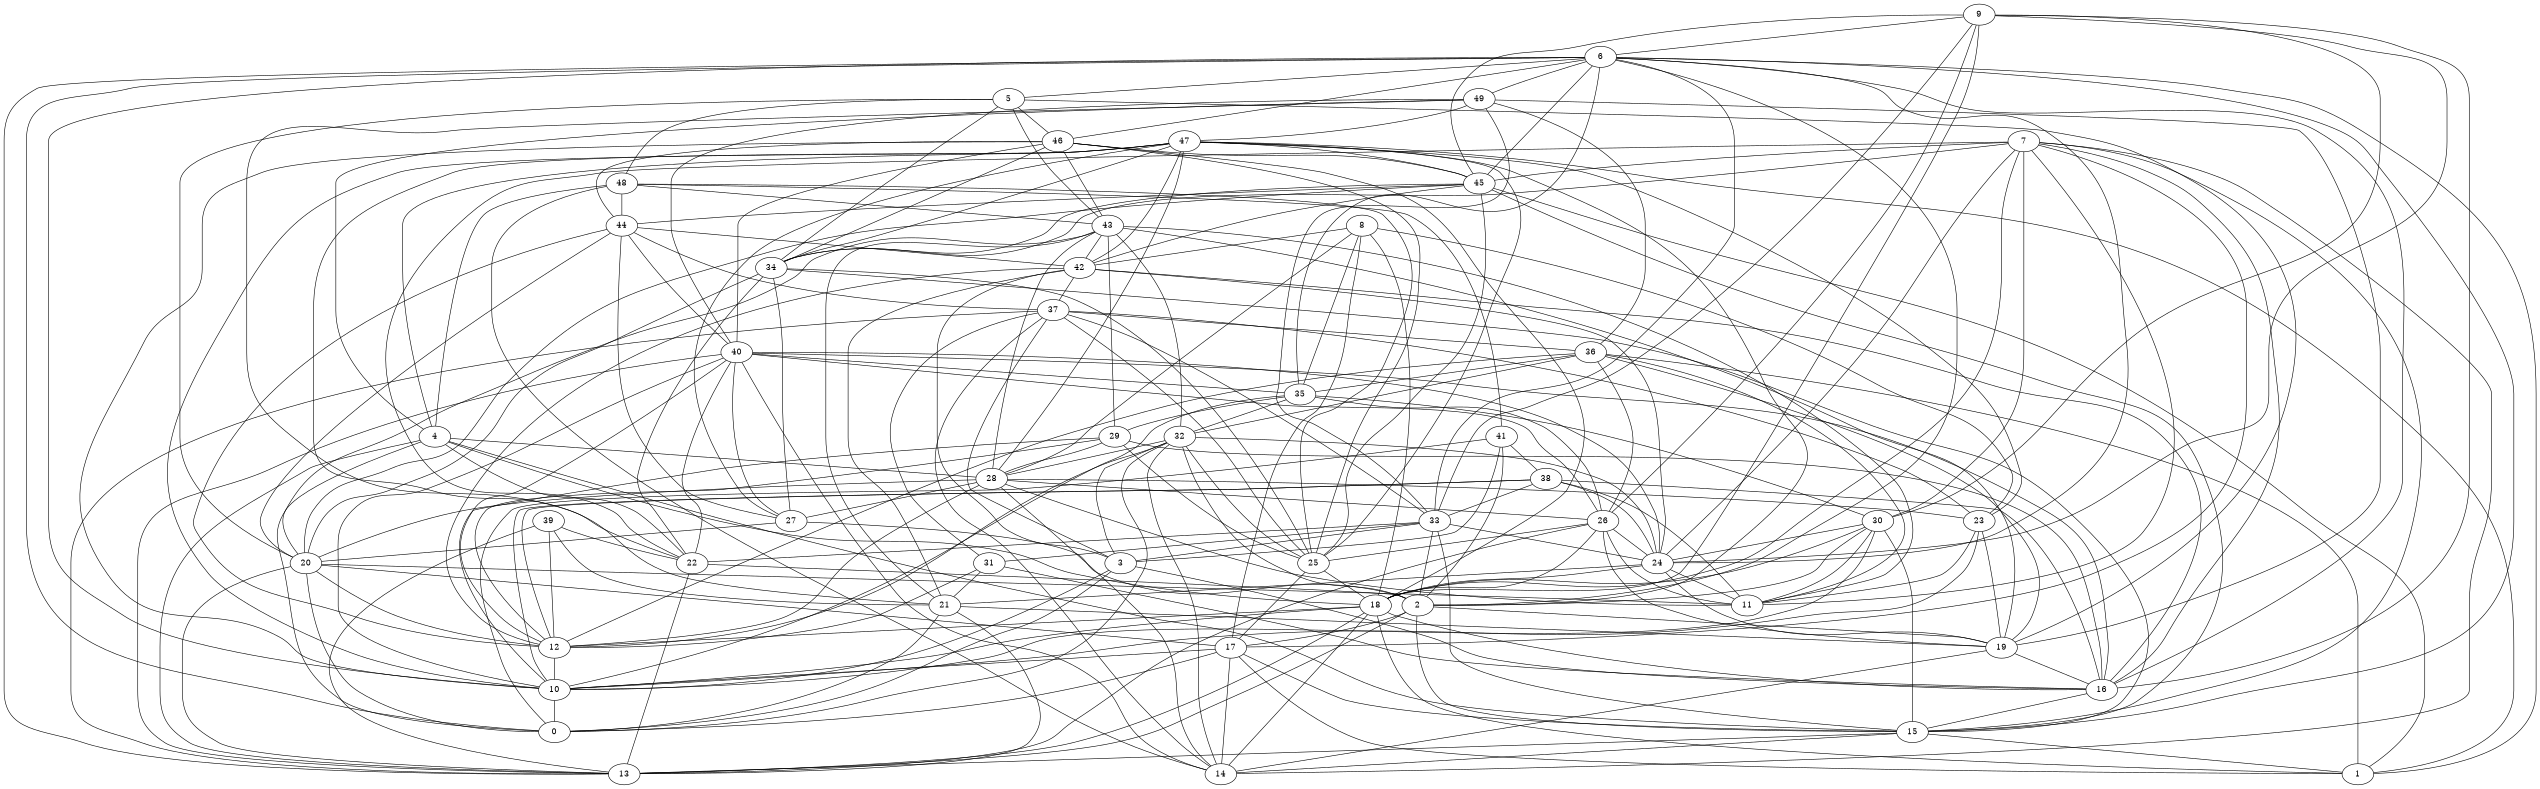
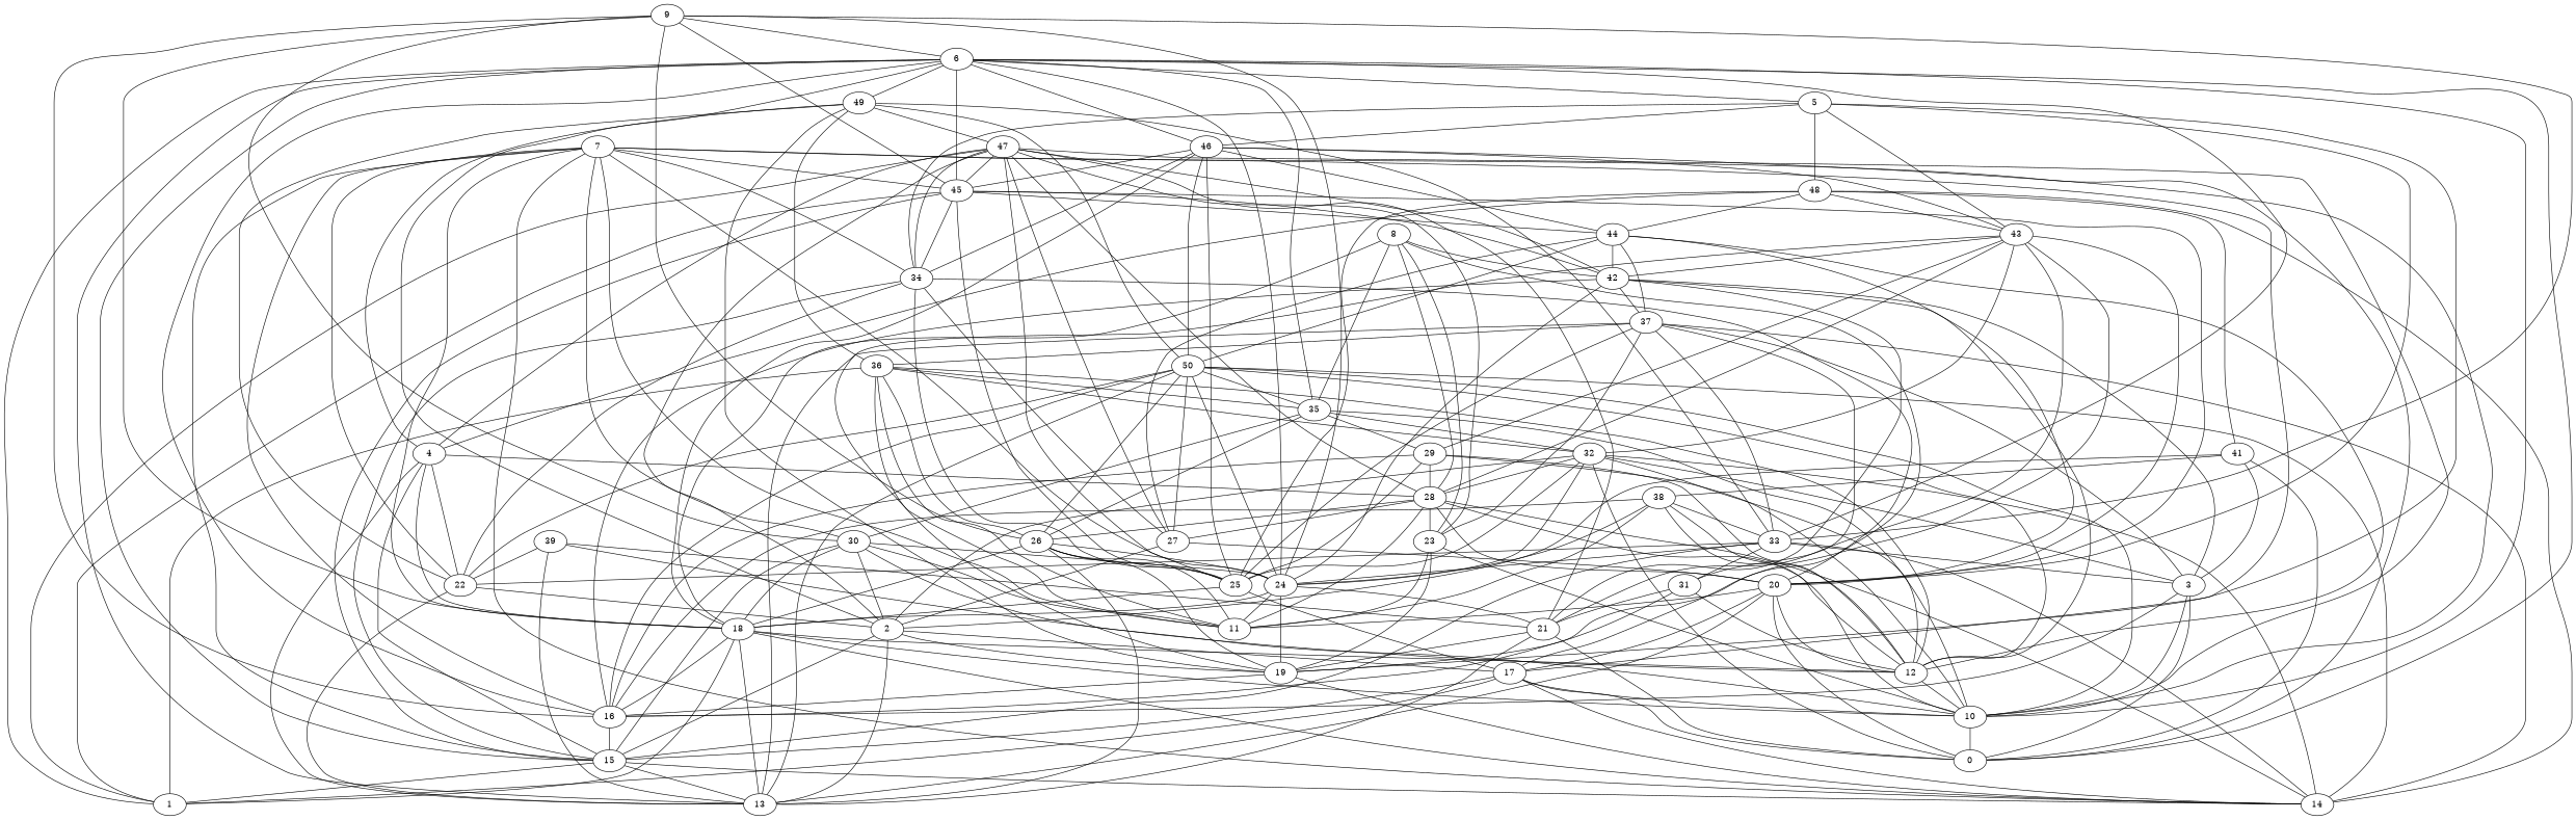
  digraph {
    edge [color=black dir=none]
    31
    16
    21
    12
    15
    22
    2
    13
    19
    17
    39
    0
    10
    14
    1
    8
    23
    28
    42
    35
    18
    11
    26
    27
    20
    32
    25
    3
    24
    7
    30
    45
    34
-   40
+   40 [label=50]
    47
    4
    44
    37
    29
    49
    33
    36
    48
    43
    41
    9
    6
    46
    5
    38
    subgraph sub_1 {
      31
      16
      21
      12
      15
      22
      2
      13
      19
      17
      39
      0
      10
      14
      1
      8
      23
      28
      42
      35
      18
      11
      26
      27
      20
      32
      25
      3
      24
      7
      30
      45
      34
      40
      47
      4
      44
      37
      29
      49
      33
      36
      48
      43
      41
      9
      6
      46
      5
      38
    }
    31 -> 16
    31 -> 21
    31 -> 12
    16 -> 15
    21 -> 13
    21 -> 19
    21 -> 0
    12 -> 10
    15 -> 13
    15 -> 14
    15 -> 1
    22 -> 2
    22 -> 13
    2 -> 15
    2 -> 13
    2 -> 19
    2 -> 17
    19 -> 16
    19 -> 14
    17 -> 15
    17 -> 0
    17 -> 10
    17 -> 14
    17 -> 1
    39 -> 21
    39 -> 12
    39 -> 22
    39 -> 13
    10 -> 0
    8 -> 17
    8 -> 23
    8 -> 28
    8 -> 42
    8 -> 35
    8 -> 18
    23 -> 19
    23 -> 10
    23 -> 11
    28 -> 12
    28 -> 14
    28 -> 23
    28 -> 11
    28 -> 26
    28 -> 27
    28 -> 20
    42 -> 16
    42 -> 21
    42 -> 12
    42 -> 3
    42 -> 24
    42 -> 37
    35 -> 10
    35 -> 26
    35 -> 32
    35 -> 30
    35 -> 29
    18 -> 16
    18 -> 12
    18 -> 13
    18 -> 10
    18 -> 14
    18 -> 1
    26 -> 13
    26 -> 19
    26 -> 18
    26 -> 11
    26 -> 25
    26 -> 24
    27 -> 2
    27 -> 20
    20 -> 12
    20 -> 13
    20 -> 17
    20 -> 0
    20 -> 11
    32 -> 12
    32 -> 2
    32 -> 0
    32 -> 14
    32 -> 28
    32 -> 25
    32 -> 3
    32 -> 24
    25 -> 17
    25 -> 18
    3 -> 16
    3 -> 0
    3 -> 10
    24 -> 21
    24 -> 19
    24 -> 18
    24 -> 11
    7 -> 16
    7 -> 15
    7 -> 22
    7 -> 17
    7 -> 14
    7 -> 18
    7 -> 11
    7 -> 24
    7 -> 30
    7 -> 45
    7 -> 34
    30 -> 15
    30 -> 2
    30 -> 10
    30 -> 18
    30 -> 11
    30 -> 24
    45 -> 15
    45 -> 1
    45 -> 42
    45 -> 20
    45 -> 25
    45 -> 34
    45 -> 44
    34 -> 15
    34 -> 22
    34 -> 27
    34 -> 20
    34 -> 25
    40 -> 16
    40 -> 12
    40 -> 22
    40 -> 13
    40 -> 10
    40 -> 14
    40 -> 35
    40 -> 26
    40 -> 27
    40 -> 24
    47 -> 21
    47 -> 2
    47 -> 10
    47 -> 1
    47 -> 23
    47 -> 28
    47 -> 42
    47 -> 27
    47 -> 25
    47 -> 45
    47 -> 34
    47 -> 4
    4 -> 15
    4 -> 22
    4 -> 13
-   4 -> 0
+   7 -> 0
    4 -> 28
    4 -> 18
    44 -> 12
    44 -> 42
    44 -> 27
    44 -> 20
    44 -> 40
    44 -> 37
    37 -> 31
    37 -> 13
    37 -> 14
    37 -> 23
    37 -> 25
    37 -> 3
    37 -> 33
    37 -> 36
    29 -> 16
    29 -> 12
    29 -> 10
    29 -> 28
    29 -> 25
    49 -> 22
    49 -> 19
    49 -> 40
    49 -> 47
    49 -> 4
    49 -> 33
    49 -> 36
    33 -> 31
    33 -> 15
    33 -> 22
-   33 -> 2
+   33 -> 14
    33 -> 3
    33 -> 24
    36 -> 12
    36 -> 19
    36 -> 1
    36 -> 35
    36 -> 11
    36 -> 26
    36 -> 32
    48 -> 14
    48 -> 25
    48 -> 4
    48 -> 44
    48 -> 43
    48 -> 41
    43 -> 21
    43 -> 19
    43 -> 28
    43 -> 42
    43 -> 11
    43 -> 20
    43 -> 32
    43 -> 29
    41 -> 2
    41 -> 0
    41 -> 3
    41 -> 38
    9 -> 16
    9 -> 18
    9 -> 26
    9 -> 24
    9 -> 30
    9 -> 45
    9 -> 33
    9 -> 6
    6 -> 16
    6 -> 15
    6 -> 2
    6 -> 13
    6 -> 0
    6 -> 10
    6 -> 1
    6 -> 35
    6 -> 24
    6 -> 45
    6 -> 49
    6 -> 33
    6 -> 46
    6 -> 5
    46 -> 10
    46 -> 18
    46 -> 25
    46 -> 45
    46 -> 34
    46 -> 40
    46 -> 44
    46 -> 43
    5 -> 19
    5 -> 20
    5 -> 34
    5 -> 48
    5 -> 43
    5 -> 46
    38 -> 16
    38 -> 12
    38 -> 10
    38 -> 11
    38 -> 24
    38 -> 33
  }
